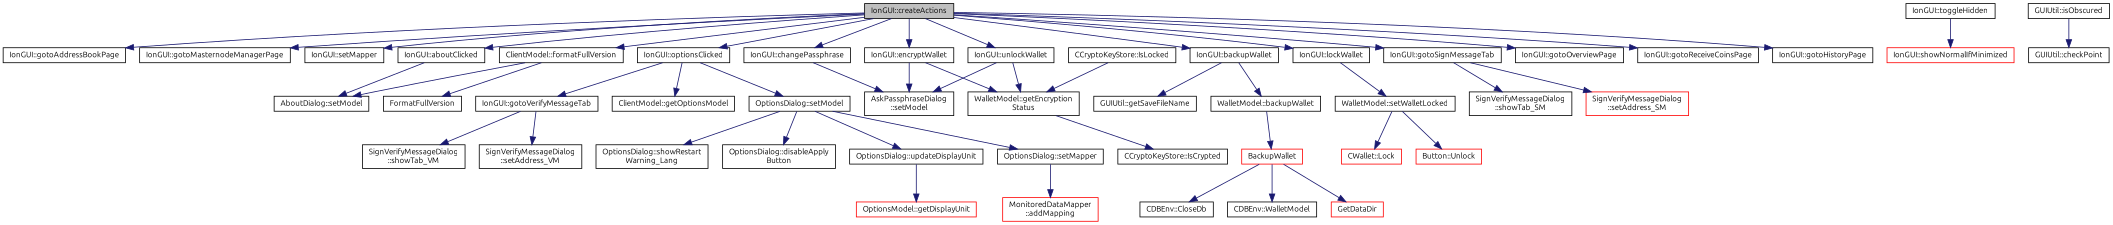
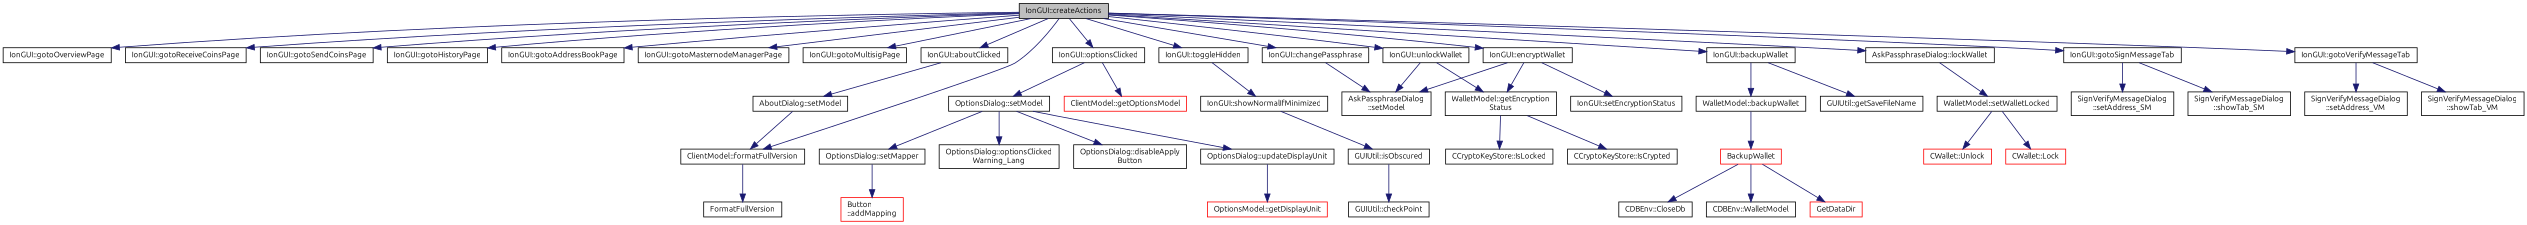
  digraph {
    fontname=Ubuntu
    rankdir=TB
    node [color=black fillcolor=white fontname=Ubuntu fontsize=10 shape=record style=filled]
    edge [color=midnightblue fontname=Ubuntu fontsize=10 labelfontname=Helvetica labelfontsize=10 style=solid]
    n1 [fillcolor=grey75 fontcolor=black height=0.2 label="IonGUI::createActions" width=0.4]
    n2 [height=0.2 label="IonGUI::gotoOverviewPage" width=0.4]
    n3 [height=0.2 label="IonGUI::gotoReceiveCoinsPage" width=0.4]
+   n4 [height=0.2 label="IonGUI::gotoSendCoinsPage" width=0.4]
    n5 [height=0.2 label="IonGUI::gotoHistoryPage" width=0.4]
    n6 [height=0.2 label="IonGUI::gotoAddressBookPage" width=0.4]
    n7 [height=0.2 label="IonGUI::gotoMasternodeManagerPage" width=0.4]
-   n8 [height=0.2 label="IonGUI::setMapper" width=0.4]
+   n8 [height=0.2 label="IonGUI::gotoMultisigPage" width=0.4]
    n9 [height=0.2 label="IonGUI::aboutClicked" width=0.4]
    n10 [height=0.2 label="IonGUI::optionsClicked" width=0.4]
    n11 [height=0.2 label="IonGUI::toggleHidden" width=0.4]
    n12 [height=0.2 label="IonGUI::encryptWallet" width=0.4]
    n13 [height=0.2 label="IonGUI::backupWallet" width=0.4]
    n14 [height=0.2 label="IonGUI::changePassphrase" width=0.4]
    n15 [height=0.2 label="IonGUI::unlockWallet" width=0.4]
-   n16 [height=0.2 label="IonGUI::lockWallet" width=0.4]
+   n16 [height=0.2 label="AskPassphraseDialog::lockWallet" width=0.4]
    n17 [height=0.2 label="IonGUI::gotoSignMessageTab" width=0.4]
    n18 [height=0.2 label="IonGUI::gotoVerifyMessageTab" width=0.4]
    n19 [height=0.2 label="ClientModel::formatFullVersion" width=0.4]
-   n20 [color=red height=0.2 label="IonGUI::showNormalIfMinimized" width=0.4]
+   n20 [height=0.2 label="IonGUI::showNormalIfMinimized" width=0.4]
    n21 [height=0.2 label="GUIUtil::isObscured" width=0.4]
    n22 [height=0.2 label="AboutDialog::setModel" width=0.4]
-   n23 [height=0.2 label="ClientModel::getOptionsModel" width=0.4]
+   n23 [color=red height=0.2 label="ClientModel::getOptionsModel" width=0.4]
    n24 [height=0.2 label="OptionsDialog::setModel" width=0.4]
    n25 [height=0.2 label="AskPassphraseDialog\l::setModel" width=0.4]
+   n26 [height=0.2 label="IonGUI::setEncryptionStatus" width=0.4]
    n27 [height=0.2 label="WalletModel::getEncryption\lStatus" width=0.4]
    n28 [height=0.2 label="GUIUtil::getSaveFileName" width=0.4]
    n29 [height=0.2 label="WalletModel::backupWallet" width=0.4]
    n30 [height=0.2 label="WalletModel::setWalletLocked" width=0.4]
    n31 [height=0.2 label="SignVerifyMessageDialog\l::showTab_SM" width=0.4]
-   n32 [color=red height=0.2 label="SignVerifyMessageDialog\l::setAddress_SM" width=0.4]
+   n32 [height=0.2 label="SignVerifyMessageDialog\l::setAddress_SM" width=0.4]
    n33 [height=0.2 label="SignVerifyMessageDialog\l::showTab_VM" width=0.4]
    n34 [height=0.2 label="SignVerifyMessageDialog\l::setAddress_VM" width=0.4]
    n35 [height=0.2 label="GUIUtil::checkPoint" width=0.4]
    n36 [height=0.2 label=FormatFullVersion width=0.4]
    n37 [height=0.2 label="OptionsDialog::updateDisplayUnit" width=0.4]
    n38 [height=0.2 label="OptionsDialog::setMapper" width=0.4]
-   n39 [height=0.2 label="OptionsDialog::showRestart\lWarning_Lang" width=0.4]
+   n39 [height=0.2 label="OptionsDialog::optionsClicked\lWarning_Lang" width=0.4]
    n40 [height=0.2 label="OptionsDialog::disableApply\lButton" width=0.4]
    n41 [color=red height=0.2 label="OptionsModel::getDisplayUnit" width=0.4]
-   n42 [color=red height=0.2 label="MonitoredDataMapper\l::addMapping" width=0.4]
+   n42 [color=red height=0.2 label="Button\l::addMapping" width=0.4]
    n43 [height=0.2 label="CCryptoKeyStore::IsCrypted" width=0.4]
    n44 [height=0.2 label="CCryptoKeyStore::IsLocked" width=0.4]
    n45 [color=red height=0.2 label=BackupWallet width=0.4]
    n46 [height=0.2 label="CDBEnv::CloseDb" width=0.4]
    n47 [height=0.2 label="CDBEnv::WalletModel" width=0.4]
    n48 [color=red height=0.2 label=GetDataDir width=0.4]
    n49 [color=red height=0.2 label="CWallet::Lock" width=0.4]
-   n50 [color=red height=0.2 label="Button::Unlock" width=0.4]
+   n50 [color=red height=0.2 label="CWallet::Unlock" width=0.4]
    n1 -> n2
    n1 -> n3
+   n1 -> n4
    n1 -> n5
    n1 -> n6
    n1 -> n7
    n1 -> n8
    n1 -> n9
    n1 -> n10
+   n1 -> n11
    n1 -> n12
    n1 -> n13
    n1 -> n14
    n1 -> n15
    n1 -> n16
    n1 -> n17
-   n10 -> n18
+   n1 -> n18
    n1 -> n19
    n9 -> n22
    n10 -> n23
    n10 -> n24
    n11 -> n20
    n12 -> n25
+   n12 -> n26
    n12 -> n27
    n13 -> n28
    n13 -> n29
    n14 -> n25
    n15 -> n25
    n15 -> n27
    n16 -> n30
    n17 -> n31
    n17 -> n32
    n18 -> n33
    n18 -> n34
    n19 -> n36
+   n20 -> n21
    n21 -> n35
-   n19 -> n22
+   n22 -> n19
    n24 -> n37
    n24 -> n38
    n24 -> n39
    n24 -> n40
    n27 -> n43
-   n44 -> n27
+   n27 -> n44
    n29 -> n45
    n30 -> n49
    n30 -> n50
    n37 -> n41
    n38 -> n42
    n45 -> n46
    n45 -> n47
    n45 -> n48
  }
